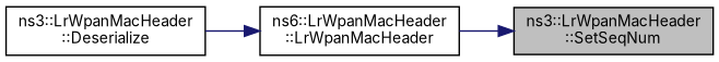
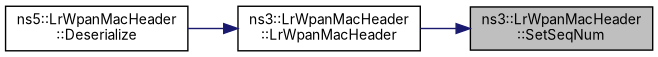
  digraph {
    fontname=Inter
    rankdir=RL
    node [color=black fillcolor=white fontname=Inter fontsize=10 shape=record style=filled]
    edge [color=midnightblue dir=back fontname=Inter fontsize=10 labelfontname=Helvetica labelfontsize=10 style=solid]
    n1 [fillcolor=grey75 fontcolor=black height=0.2 label="ns3::LrWpanMacHeader\l::SetSeqNum" width=0.4]
-   n2 [height=0.2 label="ns6::LrWpanMacHeader\l::LrWpanMacHeader" width=0.4]
-   n3 [height=0.2 label="ns3::LrWpanMacHeader\l::Deserialize" width=0.4]
+   n2 [height=0.2 label="ns3::LrWpanMacHeader\l::LrWpanMacHeader" width=0.4]
+   n3 [height=0.2 label="ns5::LrWpanMacHeader\l::Deserialize" width=0.4]
    n1 -> n2
    n2 -> n3
  }
